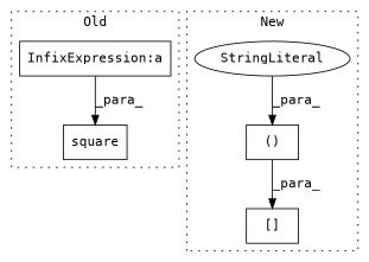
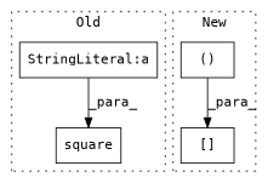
  digraph {
    fontname="DejaVu Sans Mono"
    node [fontname="DejaVu Sans Mono" shape=box]
    edge [fontname="DejaVu Sans Mono"]
    n1 [a=32 l="7,1" label=square s="1645,1658"]
-   n2 [a=27 l=3 label="InfixExpression:a" s=1626]
+   n2 [a=27 l=3 label="StringLiteral:a" s=1626]
    n3 [a=2 l="9,2" label="[]" s="846,885"]
    n4 [a=106 l=30 label="()" s=855]
-   n5 [a=45 l=16 label=StringLiteral s=869 shape=ellipse]
    subgraph cluster_1 {
      label=Old
      style=dotted
      n1
      n2
    }
    subgraph cluster_2 {
      label=New
      style=dotted
      n3
      n4
-     n5
    }
    n2 -> n1 [label=_para_]
    n4 -> n3 [label=_para_]
-   n5 -> n4 [label=_para_]
  }
